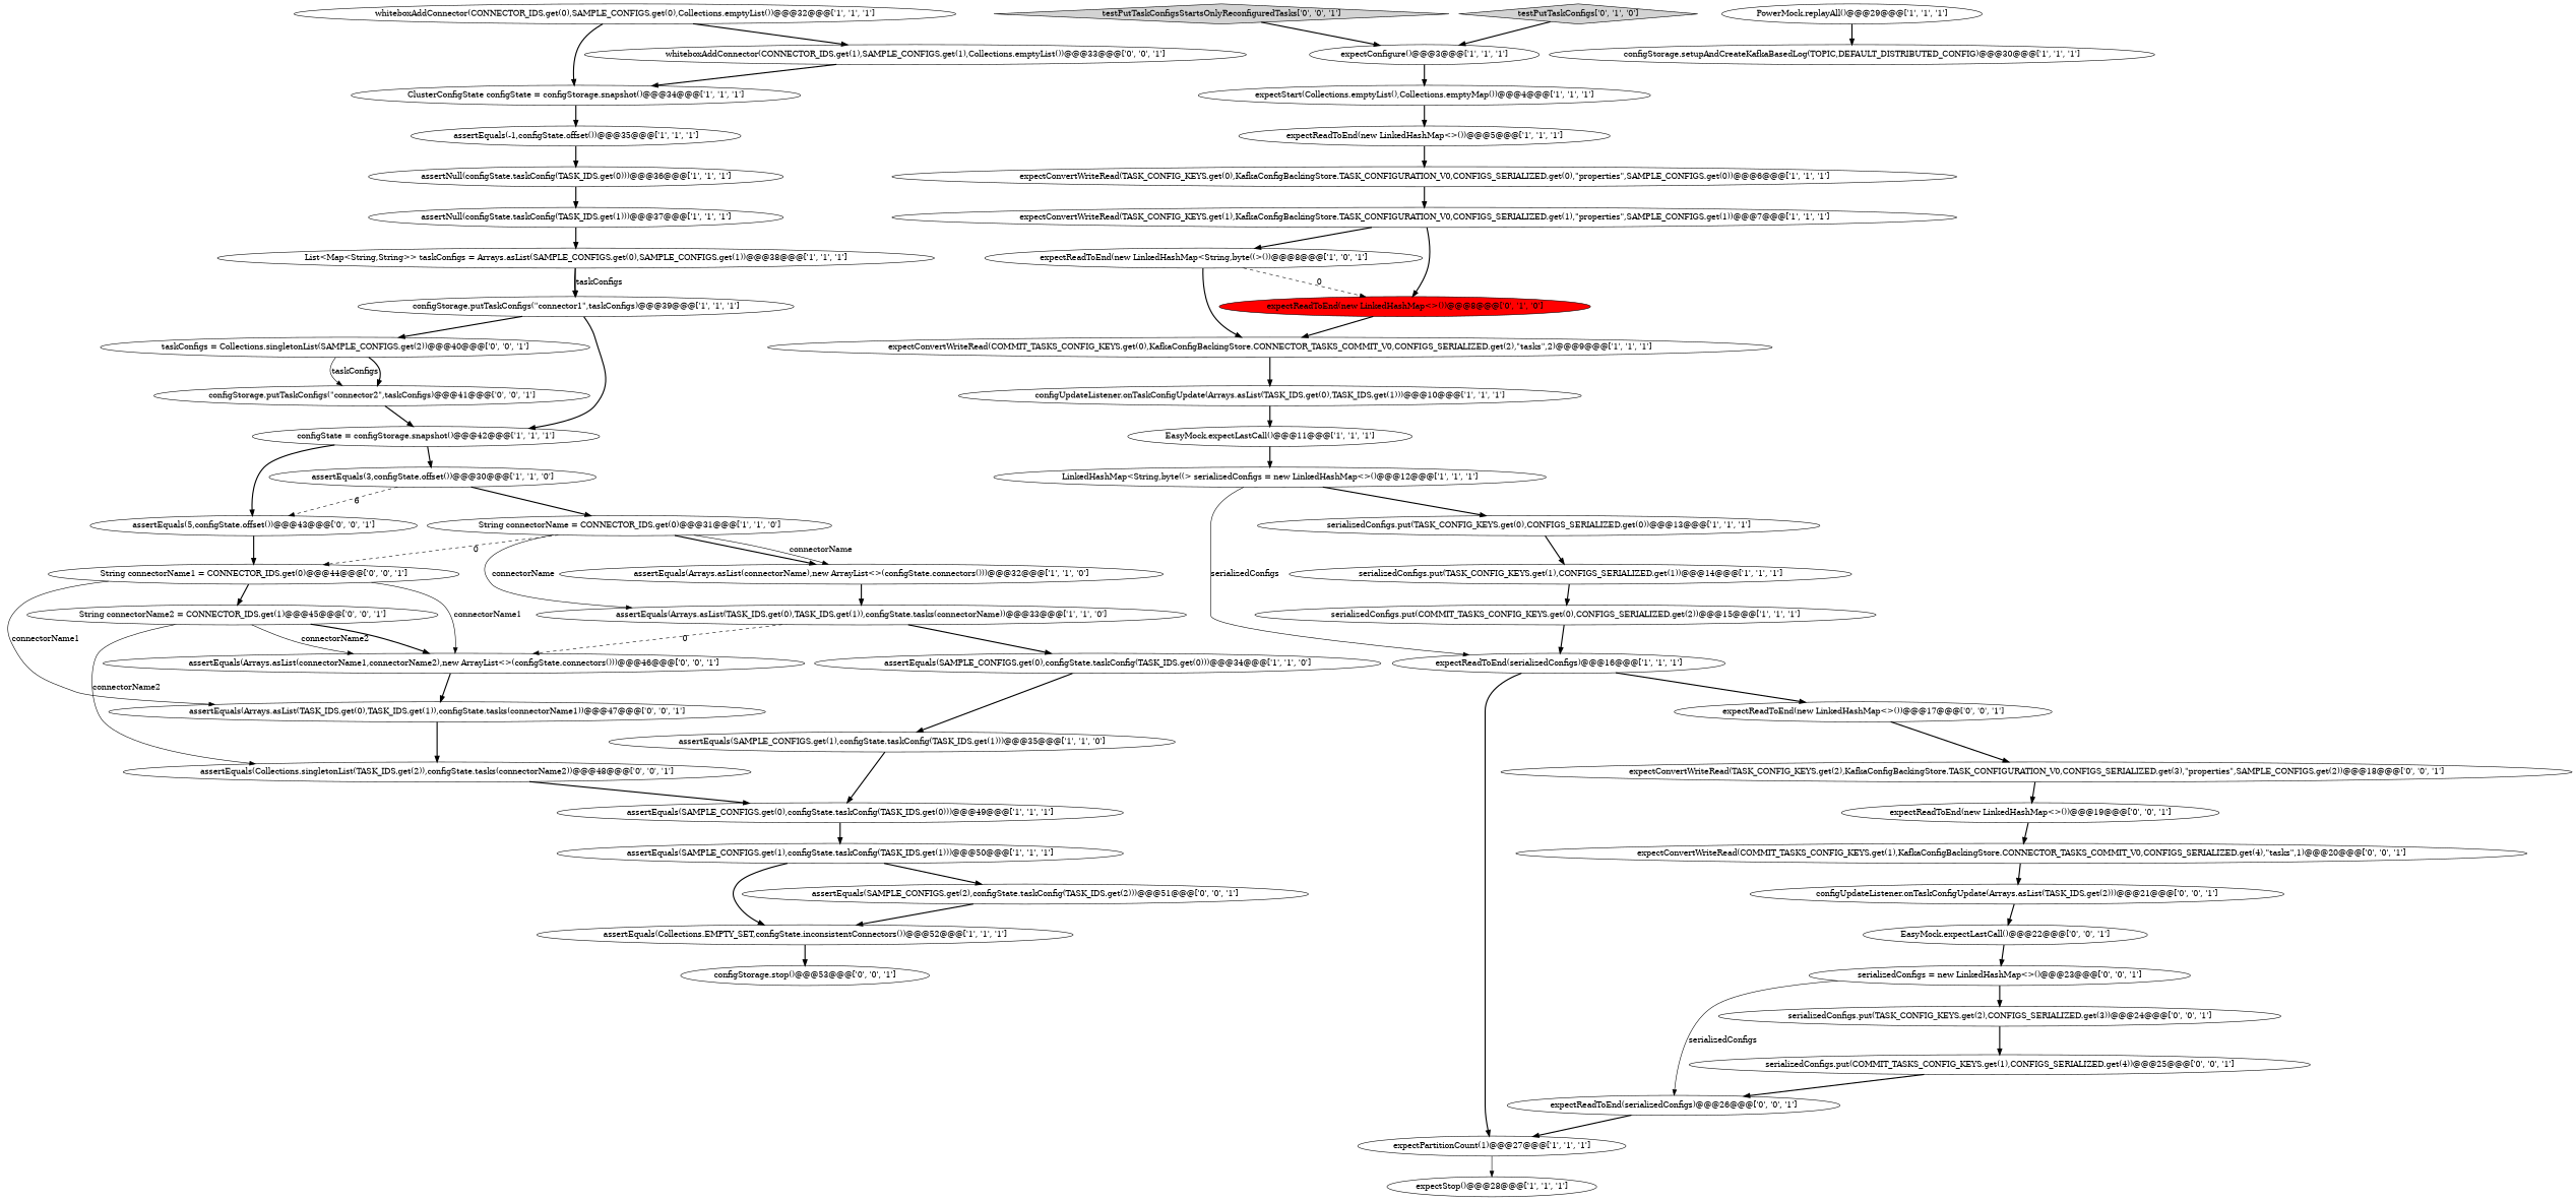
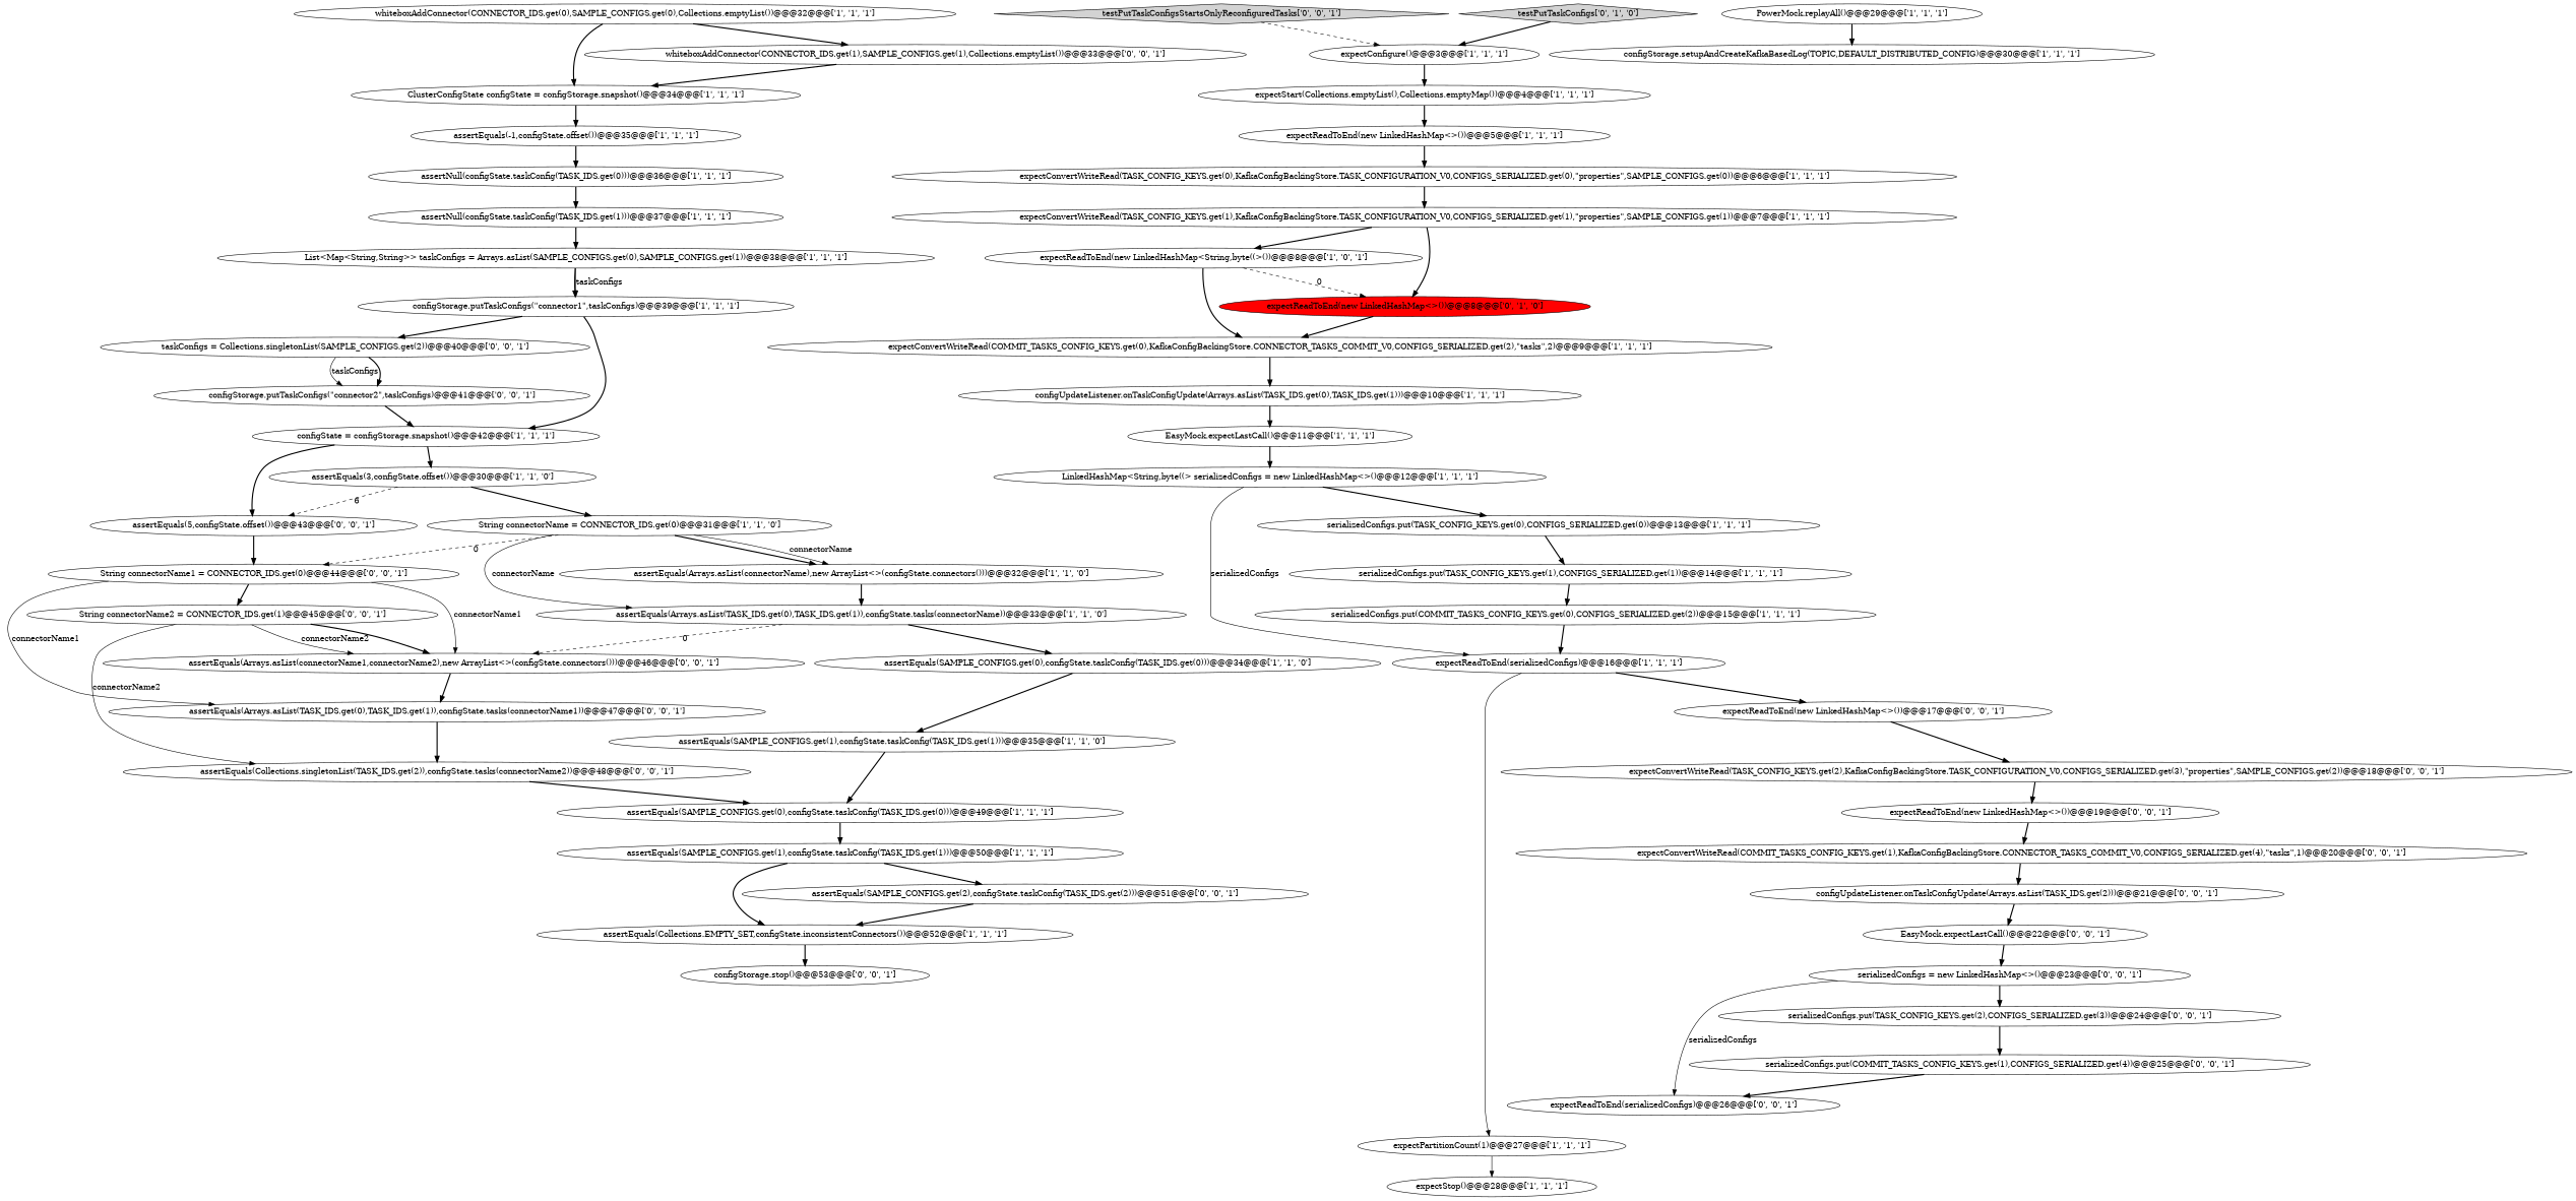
  digraph {
    node [fillcolor=white shape=ellipse style=filled]
    edge [style=bold]
    n1 [label="configStorage.putTaskConfigs(\"connector2\",taskConfigs)@@@41@@@['0', '0', '1']"]
    n2 [label="configState = configStorage.snapshot()@@@42@@@['1', '1', '1']"]
    n3 [label="assertEquals(5,configState.offset())@@@43@@@['0', '0', '1']"]
    n4 [label="assertEquals(3,configState.offset())@@@30@@@['1', '1', '0']"]
    n5 [label="whiteboxAddConnector(CONNECTOR_IDS.get(0),SAMPLE_CONFIGS.get(0),Collections.emptyList())@@@32@@@['1', '1', '1']"]
    n6 [label="whiteboxAddConnector(CONNECTOR_IDS.get(1),SAMPLE_CONFIGS.get(1),Collections.emptyList())@@@33@@@['0', '0', '1']"]
    n7 [label="ClusterConfigState configState = configStorage.snapshot()@@@34@@@['1', '1', '1']"]
    n8 [label="assertEquals(-1,configState.offset())@@@35@@@['1', '1', '1']"]
    n9 [label="configUpdateListener.onTaskConfigUpdate(Arrays.asList(TASK_IDS.get(2)))@@@21@@@['0', '0', '1']"]
    n10 [label="EasyMock.expectLastCall()@@@22@@@['0', '0', '1']"]
    n11 [label="serializedConfigs = new LinkedHashMap<>()@@@23@@@['0', '0', '1']"]
    n12 [label="assertEquals(Arrays.asList(connectorName1,connectorName2),new ArrayList<>(configState.connectors()))@@@46@@@['0', '0', '1']"]
    n13 [label="assertEquals(Arrays.asList(TASK_IDS.get(0),TASK_IDS.get(1)),configState.tasks(connectorName1))@@@47@@@['0', '0', '1']"]
    n14 [label="assertEquals(Collections.singletonList(TASK_IDS.get(2)),configState.tasks(connectorName2))@@@48@@@['0', '0', '1']"]
    n15 [label="expectReadToEnd(serializedConfigs)@@@26@@@['0', '0', '1']"]
    n16 [label="expectPartitionCount(1)@@@27@@@['1', '1', '1']"]
    n17 [label="expectStop()@@@28@@@['1', '1', '1']"]
    n18 [label="String connectorName2 = CONNECTOR_IDS.get(1)@@@45@@@['0', '0', '1']"]
    n19 [label="assertEquals(SAMPLE_CONFIGS.get(0),configState.taskConfig(TASK_IDS.get(0)))@@@49@@@['1', '1', '1']"]
    n20 [label="serializedConfigs.put(TASK_CONFIG_KEYS.get(2),CONFIGS_SERIALIZED.get(3))@@@24@@@['0', '0', '1']"]
    n21 [label="serializedConfigs.put(COMMIT_TASKS_CONFIG_KEYS.get(1),CONFIGS_SERIALIZED.get(4))@@@25@@@['0', '0', '1']"]
    n22 [label="expectConvertWriteRead(COMMIT_TASKS_CONFIG_KEYS.get(0),KafkaConfigBackingStore.CONNECTOR_TASKS_COMMIT_V0,CONFIGS_SERIALIZED.get(2),\"tasks\",2)@@@9@@@['1', '1', '1']"]
    n23 [label="configUpdateListener.onTaskConfigUpdate(Arrays.asList(TASK_IDS.get(0),TASK_IDS.get(1)))@@@10@@@['1', '1', '1']"]
    n24 [label="EasyMock.expectLastCall()@@@11@@@['1', '1', '1']"]
    n25 [label="taskConfigs = Collections.singletonList(SAMPLE_CONFIGS.get(2))@@@40@@@['0', '0', '1']"]
    n26 [label="expectReadToEnd(new LinkedHashMap<String,byte((>())@@@8@@@['1', '0', '1']"]
    n27 [fillcolor=red label="expectReadToEnd(new LinkedHashMap<>())@@@8@@@['0', '1', '0']"]
    n28 [label="String connectorName1 = CONNECTOR_IDS.get(0)@@@44@@@['0', '0', '1']"]
    n29 [label="expectConfigure()@@@3@@@['1', '1', '1']"]
    n30 [label="expectStart(Collections.emptyList(),Collections.emptyMap())@@@4@@@['1', '1', '1']"]
    n31 [label="expectReadToEnd(new LinkedHashMap<>())@@@5@@@['1', '1', '1']"]
    n32 [label="assertEquals(Arrays.asList(connectorName),new ArrayList<>(configState.connectors()))@@@32@@@['1', '1', '0']"]
    n33 [label="assertEquals(Arrays.asList(TASK_IDS.get(0),TASK_IDS.get(1)),configState.tasks(connectorName))@@@33@@@['1', '1', '0']"]
    n34 [label="assertEquals(SAMPLE_CONFIGS.get(0),configState.taskConfig(TASK_IDS.get(0)))@@@34@@@['1', '1', '0']"]
    n35 [label="serializedConfigs.put(TASK_CONFIG_KEYS.get(1),CONFIGS_SERIALIZED.get(1))@@@14@@@['1', '1', '1']"]
    n36 [label="serializedConfigs.put(COMMIT_TASKS_CONFIG_KEYS.get(0),CONFIGS_SERIALIZED.get(2))@@@15@@@['1', '1', '1']"]
    n37 [label="expectReadToEnd(serializedConfigs)@@@16@@@['1', '1', '1']"]
    n38 [label="expectReadToEnd(new LinkedHashMap<>())@@@17@@@['0', '0', '1']"]
    n39 [label="expectConvertWriteRead(TASK_CONFIG_KEYS.get(1),KafkaConfigBackingStore.TASK_CONFIGURATION_V0,CONFIGS_SERIALIZED.get(1),\"properties\",SAMPLE_CONFIGS.get(1))@@@7@@@['1', '1', '1']"]
    n40 [label="expectConvertWriteRead(TASK_CONFIG_KEYS.get(2),KafkaConfigBackingStore.TASK_CONFIGURATION_V0,CONFIGS_SERIALIZED.get(3),\"properties\",SAMPLE_CONFIGS.get(2))@@@18@@@['0', '0', '1']"]
    n41 [label="expectConvertWriteRead(TASK_CONFIG_KEYS.get(0),KafkaConfigBackingStore.TASK_CONFIGURATION_V0,CONFIGS_SERIALIZED.get(0),\"properties\",SAMPLE_CONFIGS.get(0))@@@6@@@['1', '1', '1']"]
    n42 [label="LinkedHashMap<String,byte((> serializedConfigs = new LinkedHashMap<>()@@@12@@@['1', '1', '1']"]
    n43 [label="serializedConfigs.put(TASK_CONFIG_KEYS.get(0),CONFIGS_SERIALIZED.get(0))@@@13@@@['1', '1', '1']"]
    n44 [label="assertNull(configState.taskConfig(TASK_IDS.get(0)))@@@36@@@['1', '1', '1']"]
    n45 [label="assertNull(configState.taskConfig(TASK_IDS.get(1)))@@@37@@@['1', '1', '1']"]
    n46 [fillcolor=lightgray label="testPutTaskConfigsStartsOnlyReconfiguredTasks['0', '0', '1']" shape=diamond]
    n47 [label="assertEquals(SAMPLE_CONFIGS.get(1),configState.taskConfig(TASK_IDS.get(1)))@@@50@@@['1', '1', '1']"]
    n48 [label="assertEquals(SAMPLE_CONFIGS.get(2),configState.taskConfig(TASK_IDS.get(2)))@@@51@@@['0', '0', '1']"]
    n49 [label="assertEquals(Collections.EMPTY_SET,configState.inconsistentConnectors())@@@52@@@['1', '1', '1']"]
    n50 [label="configStorage.stop()@@@53@@@['0', '0', '1']"]
    n51 [fillcolor=lightgray label="testPutTaskConfigs['0', '1', '0']" shape=diamond]
    n52 [label="assertEquals(SAMPLE_CONFIGS.get(1),configState.taskConfig(TASK_IDS.get(1)))@@@35@@@['1', '1', '0']"]
    n53 [label="String connectorName = CONNECTOR_IDS.get(0)@@@31@@@['1', '1', '0']"]
    n54 [label="PowerMock.replayAll()@@@29@@@['1', '1', '1']"]
    n55 [label="configStorage.setupAndCreateKafkaBasedLog(TOPIC,DEFAULT_DISTRIBUTED_CONFIG)@@@30@@@['1', '1', '1']"]
    n56 [label="List<Map<String,String>> taskConfigs = Arrays.asList(SAMPLE_CONFIGS.get(0),SAMPLE_CONFIGS.get(1))@@@38@@@['1', '1', '1']"]
    n57 [label="configStorage.putTaskConfigs(\"connector1\",taskConfigs)@@@39@@@['1', '1', '1']"]
    n58 [label="expectConvertWriteRead(COMMIT_TASKS_CONFIG_KEYS.get(1),KafkaConfigBackingStore.CONNECTOR_TASKS_COMMIT_V0,CONFIGS_SERIALIZED.get(4),\"tasks\",1)@@@20@@@['0', '0', '1']"]
    n59 [label="expectReadToEnd(new LinkedHashMap<>())@@@19@@@['0', '0', '1']"]
    n1 -> n2
    n2 -> n3
    n2 -> n4
    n3 -> n28
    n4 -> n3 [label=6 style=dashed]
    n4 -> n53
    n5 -> n6
    n5 -> n7
    n6 -> n7
    n7 -> n8
    n8 -> n44
    n9 -> n10
    n10 -> n11
    n11 -> n15 [label=serializedConfigs style=solid]
    n11 -> n20
    n12 -> n13
    n13 -> n14
    n14 -> n19
-   n15 -> n16
    n16 -> n17 [style=solid]
    n18 -> n12 [label=connectorName2 style=solid]
    n18 -> n12
    n18 -> n14 [label=connectorName2 style=solid]
    n19 -> n47
    n20 -> n21
    n21 -> n15
    n22 -> n23
    n23 -> n24
    n24 -> n42
    n25 -> n1 [label=taskConfigs style=solid]
    n25 -> n1
    n26 -> n22
    n26 -> n27 [label=0 style=dashed]
    n27 -> n22
    n28 -> n12 [label=connectorName1 style=solid]
    n28 -> n13 [label=connectorName1 style=solid]
    n28 -> n18
    n29 -> n30
    n30 -> n31
    n31 -> n41
    n32 -> n33
    n33 -> n12 [label=0 style=dashed]
    n33 -> n34
    n34 -> n52
    n35 -> n36
    n36 -> n37
-   n37 -> n16
+   n37 -> n16 [style=solid]
    n37 -> n38
    n38 -> n40
    n39 -> n26
    n39 -> n27
    n40 -> n59
    n41 -> n39
    n42 -> n37 [label=serializedConfigs style=solid]
    n42 -> n43
    n43 -> n35
    n44 -> n45
    n45 -> n56
-   n46 -> n29
+   n46 -> n29 [style=dashed]
    n47 -> n48
    n47 -> n49
    n48 -> n49
    n49 -> n50
    n51 -> n29
    n52 -> n19
    n53 -> n28 [label=0 style=dashed]
    n53 -> n32
    n53 -> n32 [label=connectorName style=solid]
    n53 -> n33 [label=connectorName style=solid]
    n54 -> n55
    n56 -> n57
    n56 -> n57 [label=taskConfigs style=solid]
    n57 -> n2
    n57 -> n25
    n58 -> n9
    n59 -> n58
  }
